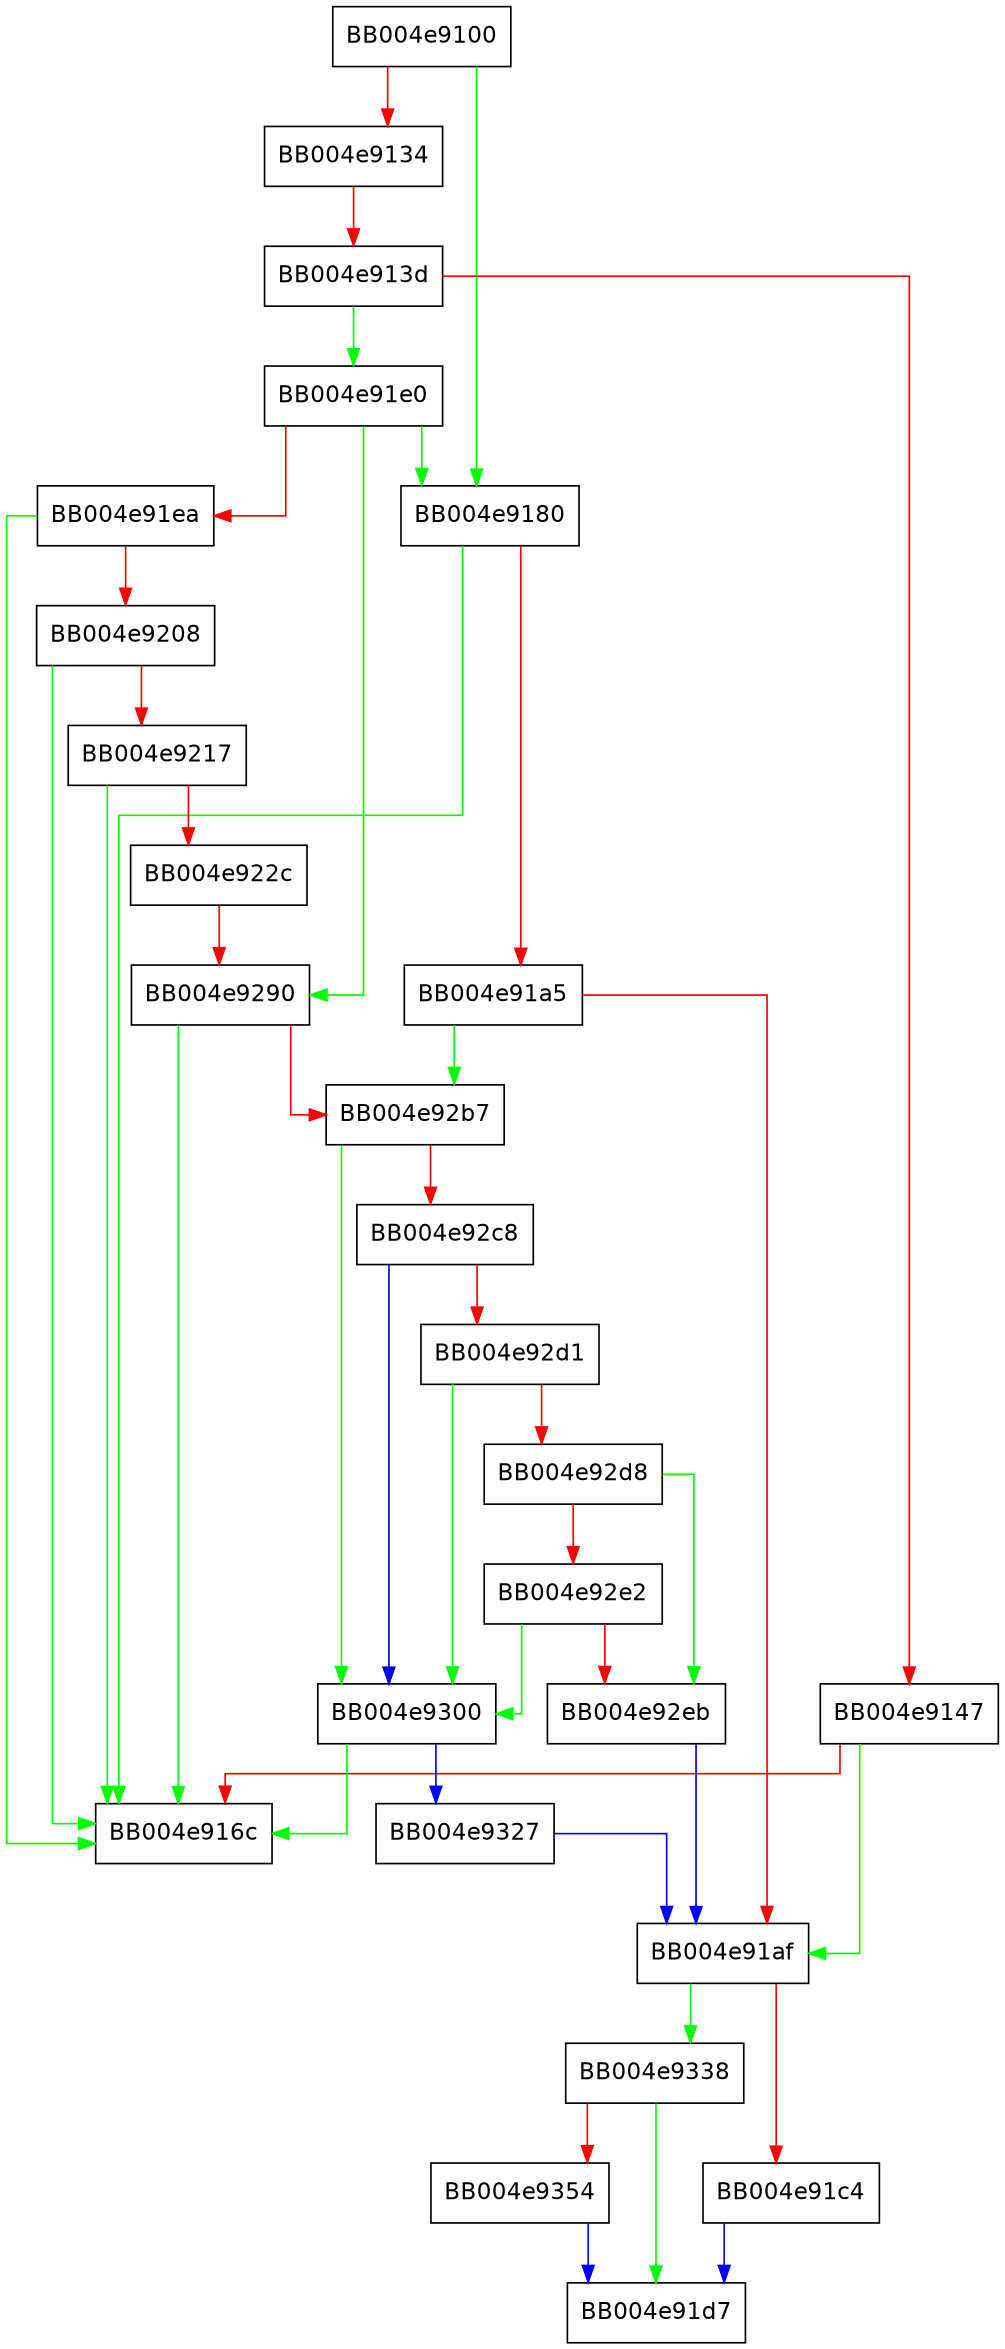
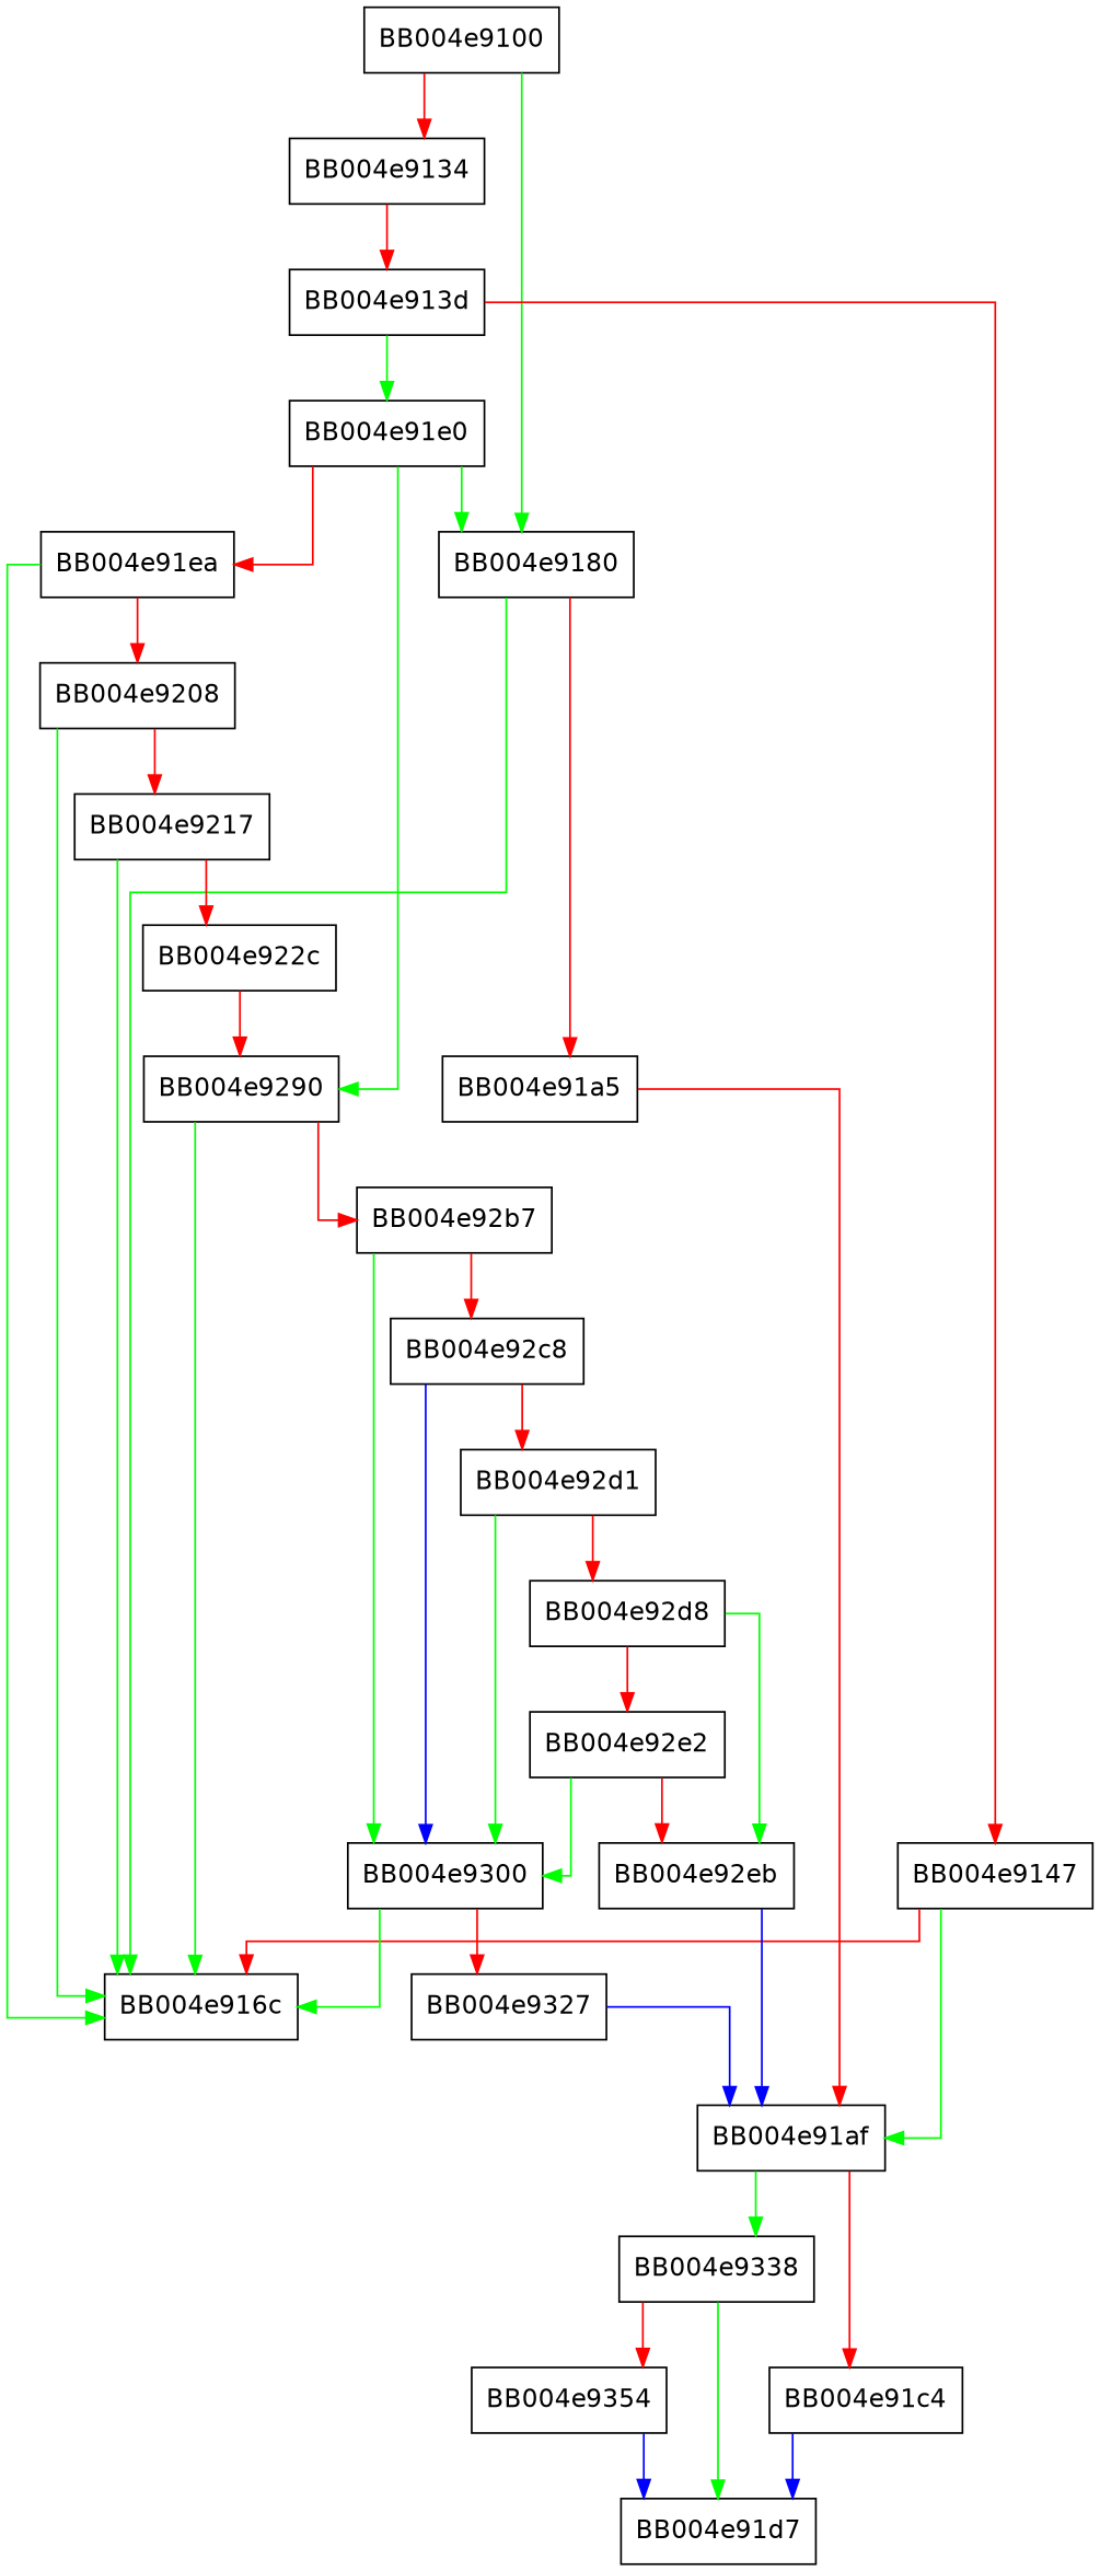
  digraph {
    fontname="DejaVu Sans"
    splines=ortho
    node [fontname="DejaVu Sans" shape=box]
    edge [color=red fontname="DejaVu Sans"]
    BB004e9100
    BB004e9180
    BB004e9134
    BB004e916c
    BB004e91a5
    BB004e913d
    BB004e91af
    BB004e92b7
    BB004e91e0
    BB004e9147
    BB004e9290
    BB004e91ea
    BB004e9208
    BB004e9338
    BB004e91c4
    BB004e91d7
    BB004e9354
    BB004e9300
    BB004e92c8
    BB004e9327
    BB004e92d1
    BB004e9217
    BB004e922c
    BB004e92d8
    BB004e92eb
    n26 [label=BB004e92e2]
    BB004e9100 -> BB004e9180 [color=green]
    BB004e9100 -> BB004e9134
    BB004e9180 -> BB004e916c [color=green]
    BB004e9180 -> BB004e91a5
    BB004e9134 -> BB004e913d
    BB004e91a5 -> BB004e91af
-   BB004e91a5 -> BB004e92b7 [color=green]
    BB004e913d -> BB004e91e0 [color=green]
    BB004e913d -> BB004e9147
    BB004e91af -> BB004e9338 [color=green]
    BB004e91af -> BB004e91c4
    BB004e92b7 -> BB004e9300 [color=green]
    BB004e92b7 -> BB004e92c8
    BB004e91e0 -> BB004e9180 [color=green]
    BB004e91e0 -> BB004e9290 [color=green]
    BB004e91e0 -> BB004e91ea
    BB004e9147 -> BB004e916c
    BB004e9147 -> BB004e91af [color=green]
    BB004e9290 -> BB004e916c [color=green]
    BB004e9290 -> BB004e92b7
    BB004e91ea -> BB004e916c [color=green]
    BB004e91ea -> BB004e9208
    BB004e9208 -> BB004e916c [color=green]
    BB004e9208 -> BB004e9217
    BB004e9338 -> BB004e91d7 [color=green]
    BB004e9338 -> BB004e9354
    BB004e91c4 -> BB004e91d7 [color=blue]
    BB004e9354 -> BB004e91d7 [color=blue]
    BB004e9300 -> BB004e916c [color=green]
-   BB004e9300 -> BB004e9327 [color=blue]
+   BB004e9300 -> BB004e9327
    BB004e92c8 -> BB004e9300 [color=blue]
    BB004e92c8 -> BB004e92d1
    BB004e9327 -> BB004e91af [color=blue]
    BB004e92d1 -> BB004e9300 [color=green]
    BB004e92d1 -> BB004e92d8
    BB004e9217 -> BB004e916c [color=green]
    BB004e9217 -> BB004e922c
    BB004e922c -> BB004e9290
    BB004e92d8 -> BB004e92eb [color=green]
    BB004e92d8 -> n26
    BB004e92eb -> BB004e91af [color=blue]
    n26 -> BB004e9300 [color=green]
    n26 -> BB004e92eb
  }
